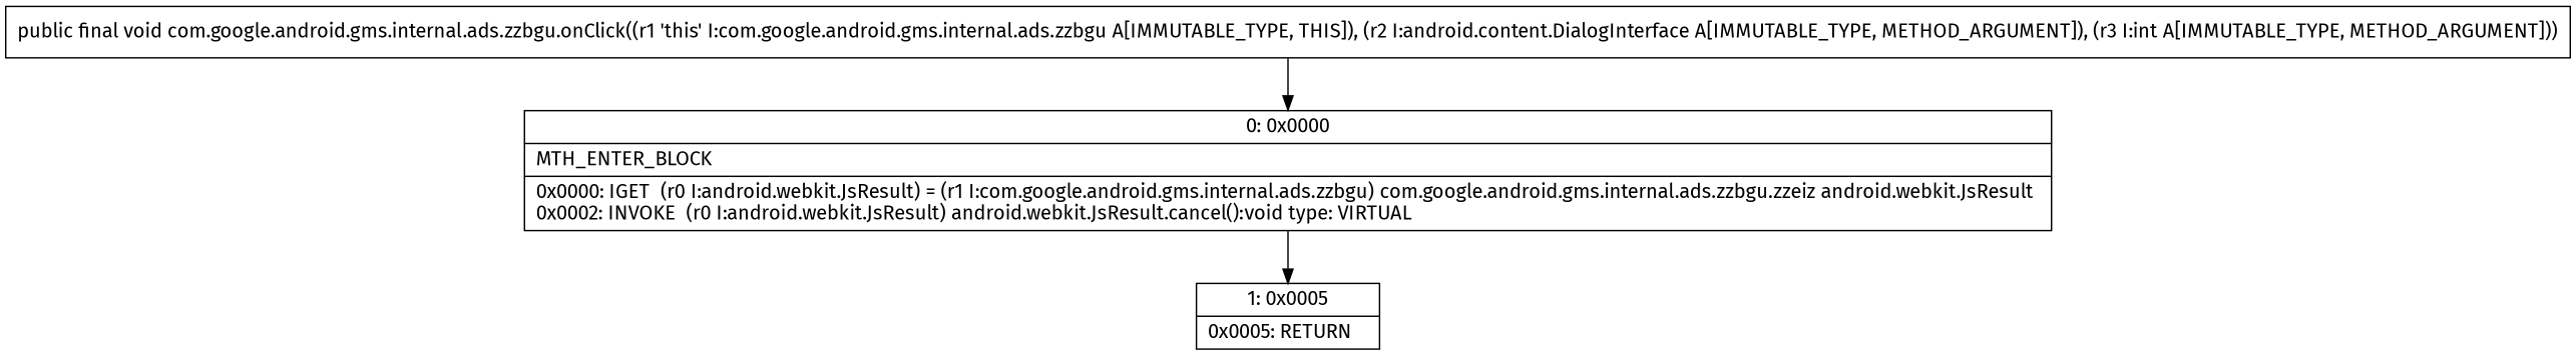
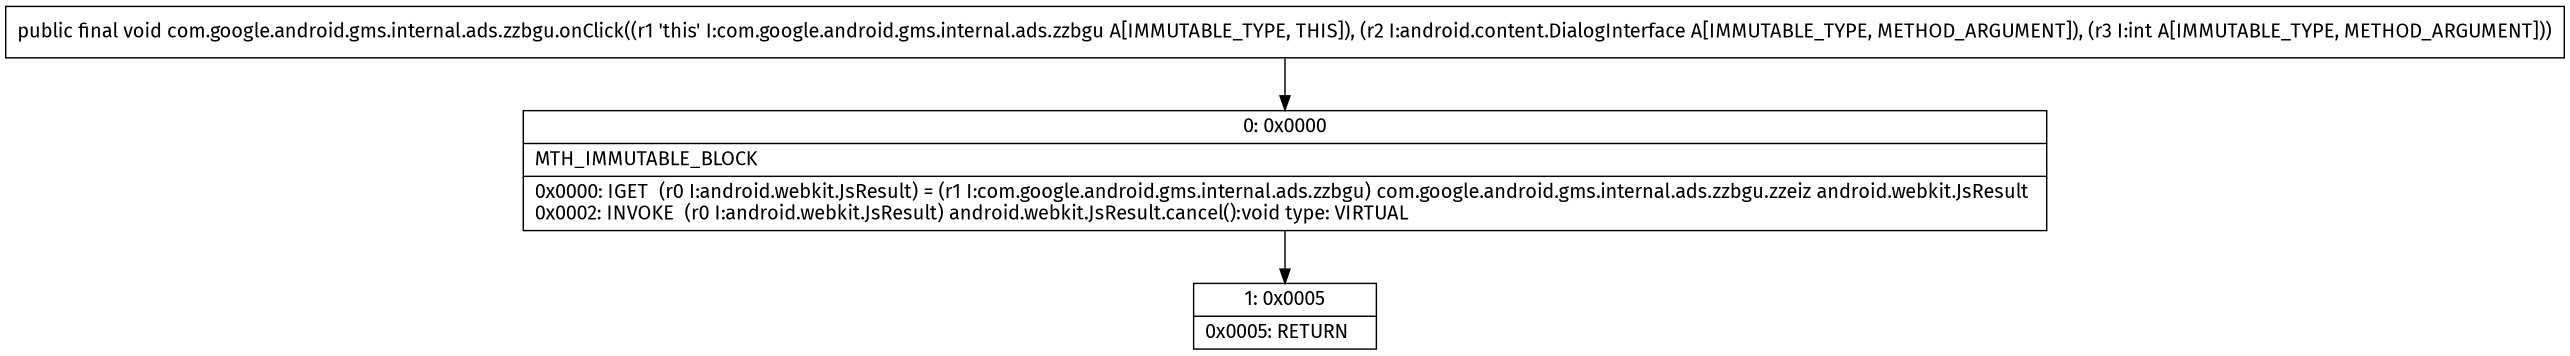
  digraph {
    fontname="Fira Sans"
    node [shape=record fontname="Fira Sans"]
    edge [fontname="Fira Sans"]
-   n1 [label="{0\:\ 0x0000|MTH_ENTER_BLOCK\l|0x0000: IGET  (r0 I:android.webkit.JsResult) = (r1 I:com.google.android.gms.internal.ads.zzbgu) com.google.android.gms.internal.ads.zzbgu.zzeiz android.webkit.JsResult \l0x0002: INVOKE  (r0 I:android.webkit.JsResult) android.webkit.JsResult.cancel():void type: VIRTUAL \l}"]
+   n1 [label="{0\:\ 0x0000|MTH_IMMUTABLE_BLOCK\l|0x0000: IGET  (r0 I:android.webkit.JsResult) = (r1 I:com.google.android.gms.internal.ads.zzbgu) com.google.android.gms.internal.ads.zzbgu.zzeiz android.webkit.JsResult \l0x0002: INVOKE  (r0 I:android.webkit.JsResult) android.webkit.JsResult.cancel():void type: VIRTUAL \l}"]
    n2 [label="{1\:\ 0x0005|0x0005: RETURN   \l}"]
    n3 [label="{public final void com.google.android.gms.internal.ads.zzbgu.onClick((r1 'this' I:com.google.android.gms.internal.ads.zzbgu A[IMMUTABLE_TYPE, THIS]), (r2 I:android.content.DialogInterface A[IMMUTABLE_TYPE, METHOD_ARGUMENT]), (r3 I:int A[IMMUTABLE_TYPE, METHOD_ARGUMENT])) }"]
    n1 -> n2
    n3 -> n1
  }
